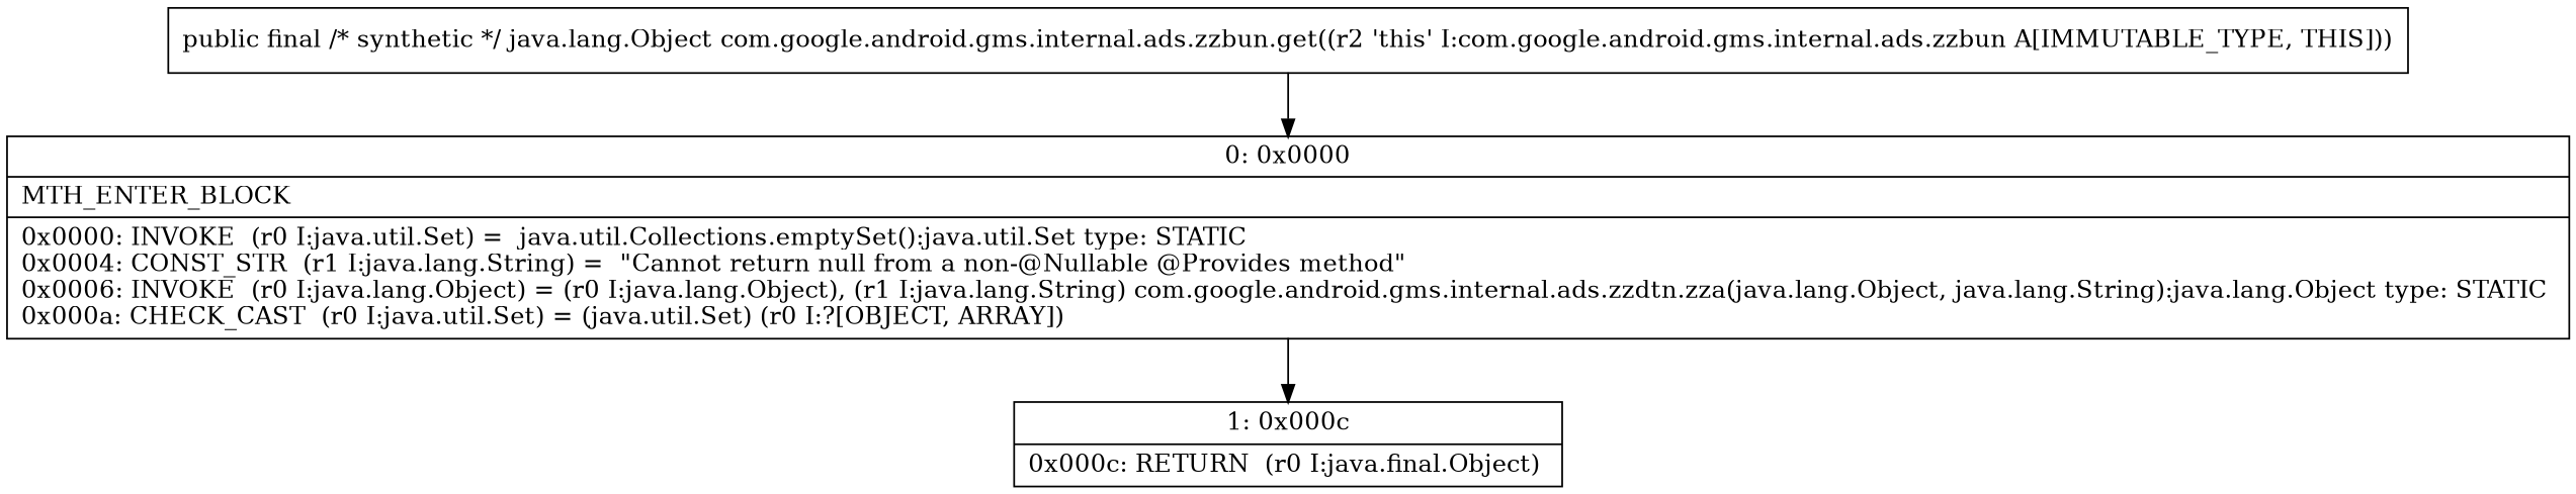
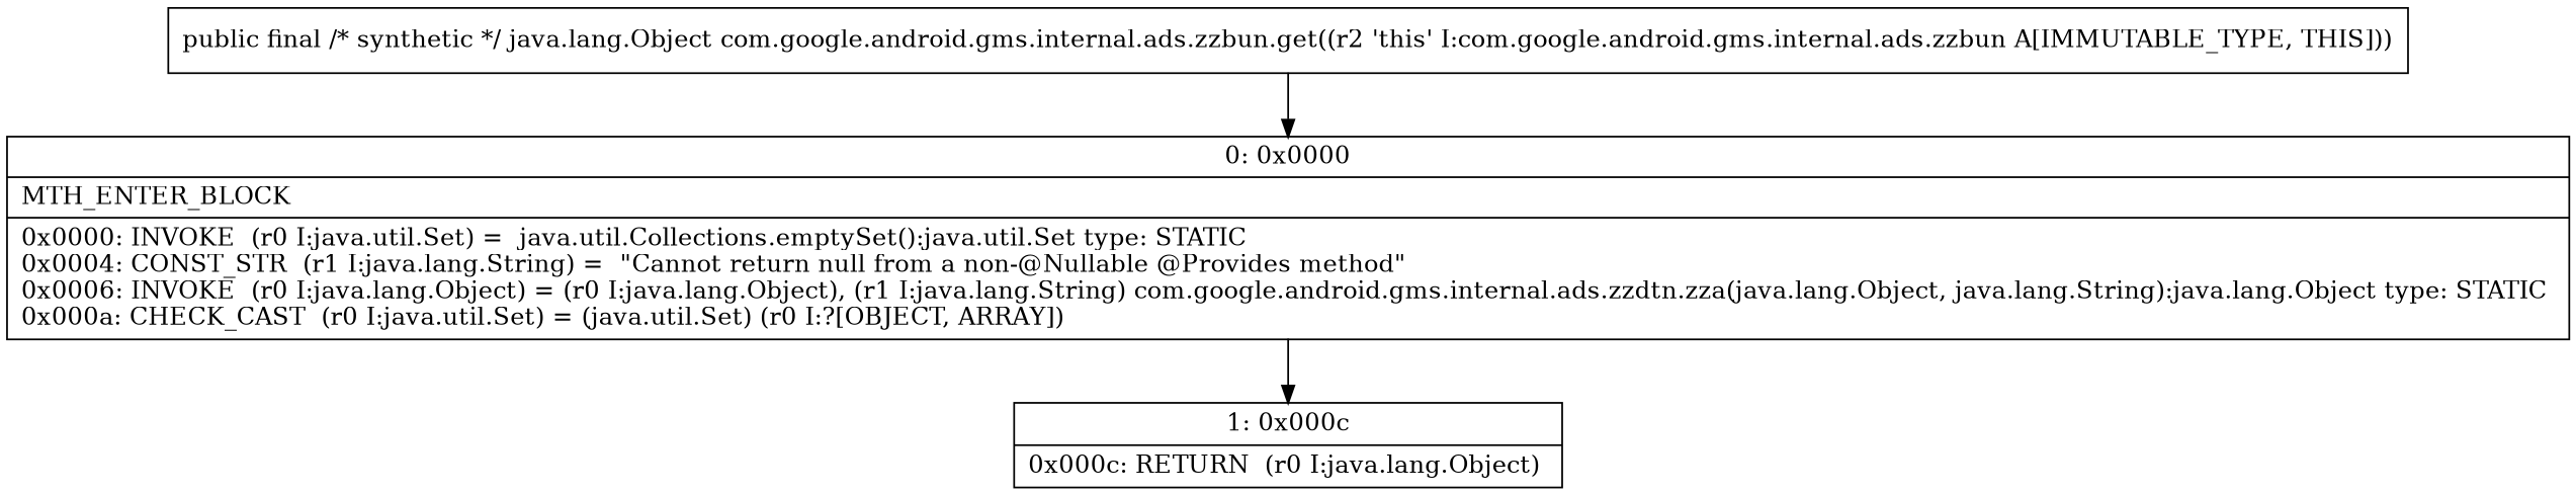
  digraph {
    node [shape=record]
    n1 [label="{0\:\ 0x0000|MTH_ENTER_BLOCK\l|0x0000: INVOKE  (r0 I:java.util.Set) =  java.util.Collections.emptySet():java.util.Set type: STATIC \l0x0004: CONST_STR  (r1 I:java.lang.String) =  \"Cannot return null from a non\-@Nullable @Provides method\" \l0x0006: INVOKE  (r0 I:java.lang.Object) = (r0 I:java.lang.Object), (r1 I:java.lang.String) com.google.android.gms.internal.ads.zzdtn.zza(java.lang.Object, java.lang.String):java.lang.Object type: STATIC \l0x000a: CHECK_CAST  (r0 I:java.util.Set) = (java.util.Set) (r0 I:?[OBJECT, ARRAY]) \l}"]
-   n2 [label="{1\:\ 0x000c|0x000c: RETURN  (r0 I:java.final.Object) \l}"]
+   n2 [label="{1\:\ 0x000c|0x000c: RETURN  (r0 I:java.lang.Object) \l}"]
    n3 [label="{public final \/* synthetic *\/ java.lang.Object com.google.android.gms.internal.ads.zzbun.get((r2 'this' I:com.google.android.gms.internal.ads.zzbun A[IMMUTABLE_TYPE, THIS])) }"]
    n1 -> n2
    n3 -> n1
  }
